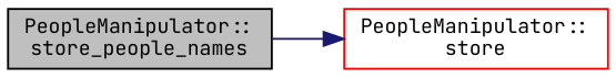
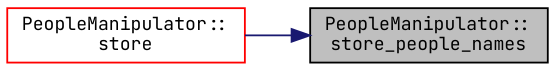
  digraph {
    rankdir=RL
    fontname="JetBrains Mono"
    node [fontname="JetBrains Mono" fontsize=10 shape=record style=filled]
    n1 [color=black fillcolor=grey75 fontcolor=black height=0.2 label="PeopleManipulator::\lstore_people_names" width=0.4]
    n2 [color=red fillcolor=white height=0.2 label="PeopleManipulator::\lstore" width=0.4]
-   n2 -> n1 [color=midnightblue dir=back fontname="JetBrains Mono" fontsize=10 labelfontname=Helvetica labelfontsize=10 style=solid]
+   n1 -> n2 [color=midnightblue dir=back fontname="JetBrains Mono" fontsize=10 labelfontname=Helvetica labelfontsize=10 style=solid]
  }
